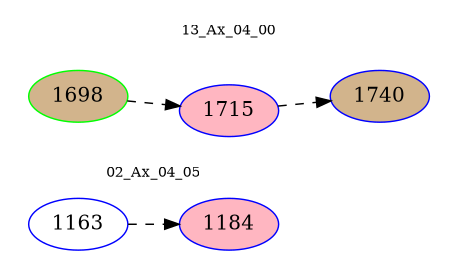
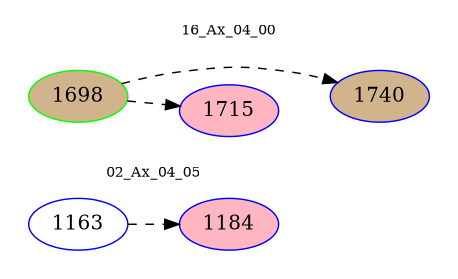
  digraph {
    rankdir=LR
    node [color=blue fillcolor=lightpink style=filled]
    edge [color=black style=dashed]
    n1 [fillcolor=white label=1163]
    n2 [label=1184]
    n3 [color=green fillcolor=tan label=1698]
    n4 [label=1715]
    n5 [fillcolor=tan label=1740]
    subgraph cluster_1 {
      color=white
      fontsize=10
      label="02_Ax_04_05"
      n1
      n2
    }
    subgraph cluster_2 {
      color=white
      fontsize=10
-     label="13_Ax_04_00"
+     label="16_Ax_04_00"
      n3
      n4
      n5
    }
    n1 -> n2
    n3 -> n4
-   n4 -> n5
+   n3 -> n5
  }
